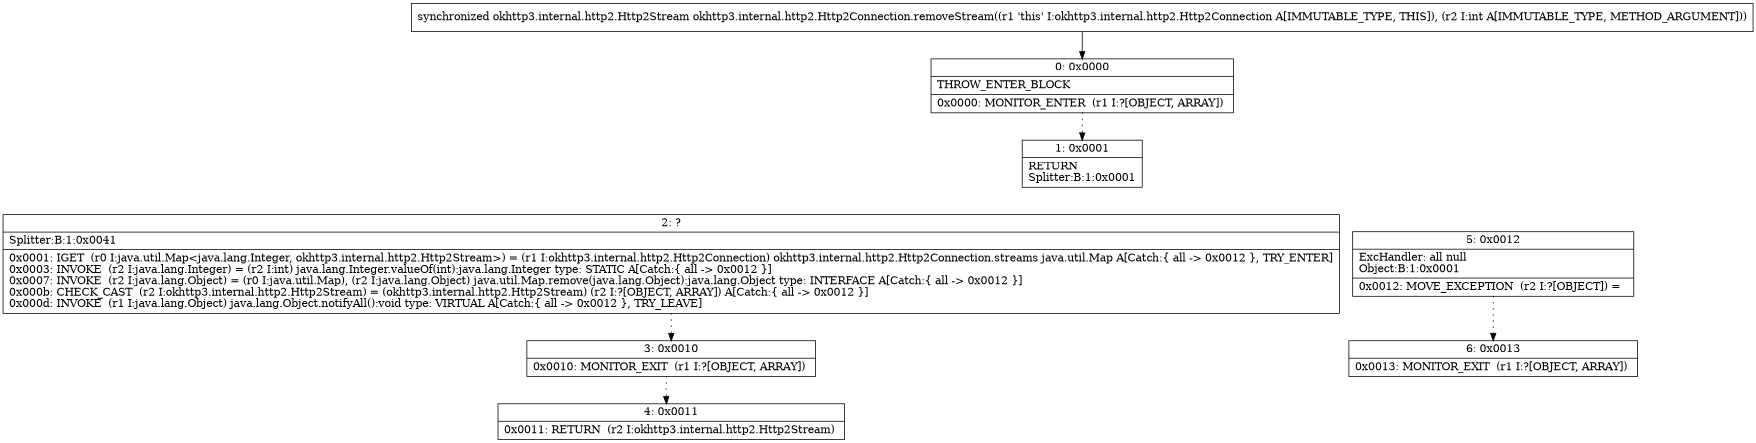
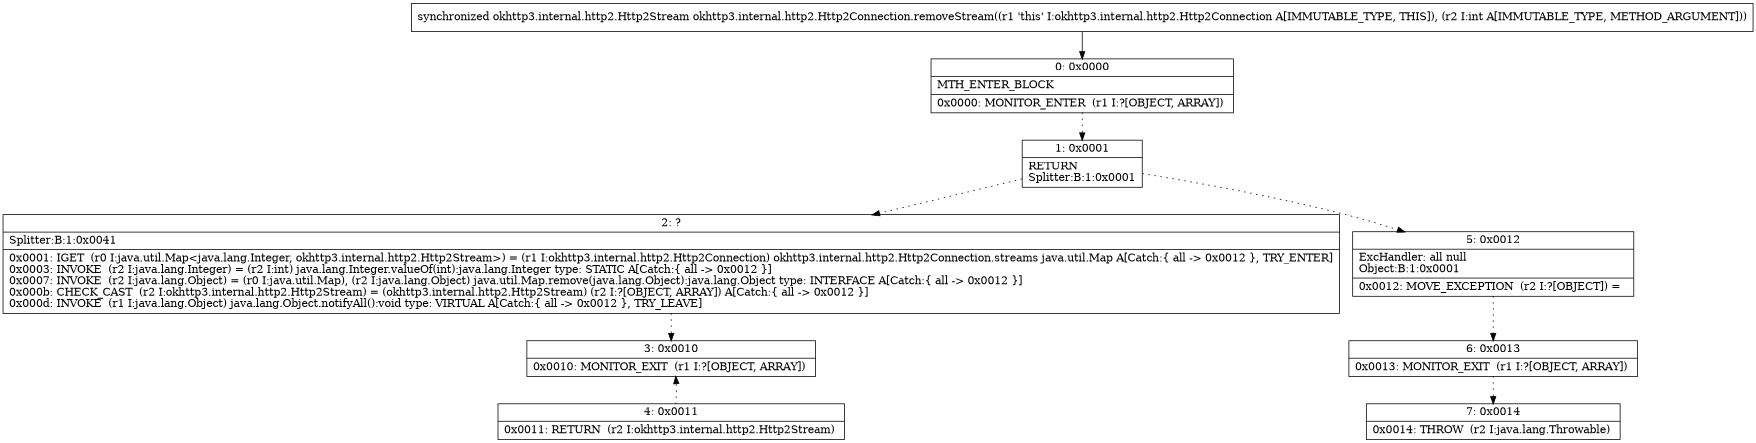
  digraph {
    node [shape=record]
    edge [style=dotted]
-   n1 [label="{0\:\ 0x0000|THROW_ENTER_BLOCK\l|0x0000: MONITOR_ENTER  (r1 I:?[OBJECT, ARRAY]) \l}"]
+   n1 [label="{0\:\ 0x0000|MTH_ENTER_BLOCK\l|0x0000: MONITOR_ENTER  (r1 I:?[OBJECT, ARRAY]) \l}"]
    n2 [label="{1\:\ 0x0001|RETURN\lSplitter:B:1:0x0001\l}"]
    n3 [label="{2\:\ ?|Splitter:B:1:0x0041\l|0x0001: IGET  (r0 I:java.util.Map\<java.lang.Integer, okhttp3.internal.http2.Http2Stream\>) = (r1 I:okhttp3.internal.http2.Http2Connection) okhttp3.internal.http2.Http2Connection.streams java.util.Map A[Catch:\{ all \-\> 0x0012 \}, TRY_ENTER]\l0x0003: INVOKE  (r2 I:java.lang.Integer) = (r2 I:int) java.lang.Integer.valueOf(int):java.lang.Integer type: STATIC A[Catch:\{ all \-\> 0x0012 \}]\l0x0007: INVOKE  (r2 I:java.lang.Object) = (r0 I:java.util.Map), (r2 I:java.lang.Object) java.util.Map.remove(java.lang.Object):java.lang.Object type: INTERFACE A[Catch:\{ all \-\> 0x0012 \}]\l0x000b: CHECK_CAST  (r2 I:okhttp3.internal.http2.Http2Stream) = (okhttp3.internal.http2.Http2Stream) (r2 I:?[OBJECT, ARRAY]) A[Catch:\{ all \-\> 0x0012 \}]\l0x000d: INVOKE  (r1 I:java.lang.Object) java.lang.Object.notifyAll():void type: VIRTUAL A[Catch:\{ all \-\> 0x0012 \}, TRY_LEAVE]\l}"]
    n4 [label="{5\:\ 0x0012|ExcHandler: all null\lObject:B:1:0x0001\l|0x0012: MOVE_EXCEPTION  (r2 I:?[OBJECT]) =  \l}"]
    n5 [label="{3\:\ 0x0010|0x0010: MONITOR_EXIT  (r1 I:?[OBJECT, ARRAY]) \l}"]
    n6 [label="{6\:\ 0x0013|0x0013: MONITOR_EXIT  (r1 I:?[OBJECT, ARRAY]) \l}"]
    n7 [label="{4\:\ 0x0011|0x0011: RETURN  (r2 I:okhttp3.internal.http2.Http2Stream) \l}"]
+   n8 [label="{7\:\ 0x0014|0x0014: THROW  (r2 I:java.lang.Throwable) \l}"]
    n9 [label="{synchronized okhttp3.internal.http2.Http2Stream okhttp3.internal.http2.Http2Connection.removeStream((r1 'this' I:okhttp3.internal.http2.Http2Connection A[IMMUTABLE_TYPE, THIS]), (r2 I:int A[IMMUTABLE_TYPE, METHOD_ARGUMENT])) }"]
    n1 -> n2
+   n2 -> n3
+   n2 -> n4
    n3 -> n5
    n4 -> n6
-   n5 -> n7
+   n7 -> n5
+   n6 -> n8
    n9 -> n1 [style=solid]
  }
